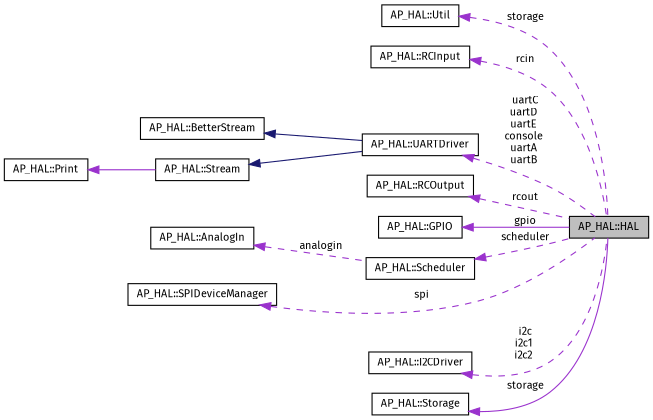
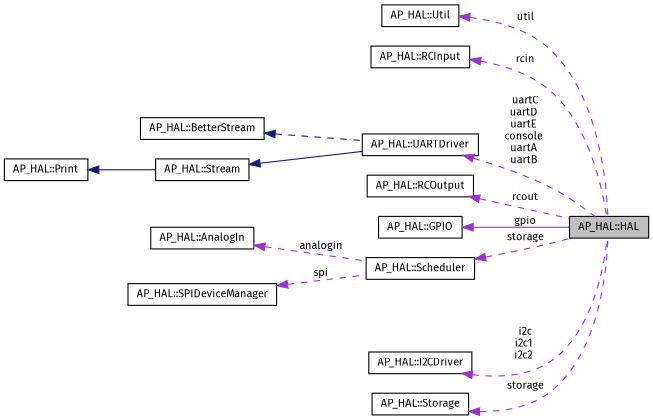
  digraph {
    fontname="Fira Sans"
    rankdir=LR
    node [color=black fillcolor=white fontname="Fira Sans" fontsize=10 shape=record style=filled]
    edge [color=darkorchid3 dir=back fontname="Fira Sans" fontsize=10 labelfontname=Helvetica labelfontsize=10 style=dashed]
    n1 [fillcolor=grey75 fontcolor=black height=0.2 label="AP_HAL::HAL" width=0.4]
    n2 [height=0.2 label="AP_HAL::Util" width=0.4]
    n3 [height=0.2 label="AP_HAL::RCInput" width=0.4]
    n4 [height=0.2 label="AP_HAL::UARTDriver" width=0.4]
    n5 [height=0.2 label="AP_HAL::BetterStream" width=0.4]
    n6 [height=0.2 label="AP_HAL::Stream" width=0.4]
    n7 [height=0.2 label="AP_HAL::Print" width=0.4]
    n8 [height=0.2 label="AP_HAL::RCOutput" width=0.4]
    n9 [height=0.2 label="AP_HAL::GPIO" width=0.4]
    n10 [height=0.2 label="AP_HAL::AnalogIn" width=0.4]
    n11 [height=0.2 label="AP_HAL::Scheduler" width=0.4]
    n12 [height=0.2 label="AP_HAL::I2CDriver" width=0.4]
    n13 [height=0.2 label="AP_HAL::Storage" width=0.4]
    n14 [height=0.2 label="AP_HAL::SPIDeviceManager" width=0.4]
-   n2 -> n1 [label=" storage"]
+   n2 -> n1 [label=" util"]
    n3 -> n1 [label=" rcin"]
    n4 -> n1 [label=" uartC\nuartD\nuartE\nconsole\nuartA\nuartB"]
-   n5 -> n4 [color=midnightblue style=solid]
+   n5 -> n4 [color=midnightblue]
    n6 -> n4 [color=midnightblue style=solid]
-   n7 -> n6 [style=solid]
+   n7 -> n6 [color=midnightblue style=solid]
    n8 -> n1 [label=" rcout"]
    n9 -> n1 [label=" gpio" style=solid]
    n10 -> n11 [label=" analogin"]
-   n11 -> n1 [label=" scheduler"]
+   n11 -> n1 [label=" storage"]
    n12 -> n1 [label=" i2c\ni2c1\ni2c2"]
-   n13 -> n1 [label=" storage" style=solid]
-   n14 -> n1 [label=" spi"]
+   n13 -> n1 [label=" storage"]
+   n14 -> n11 [label=" spi"]
  }
